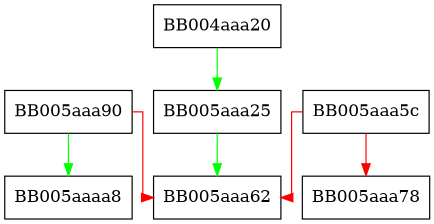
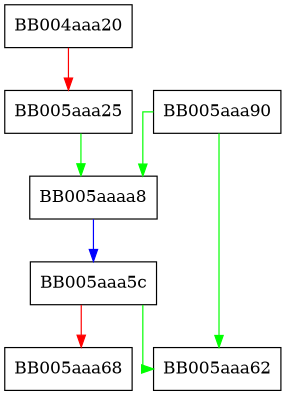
  digraph {
    splines=ortho
    node [shape=box]
    edge [color=red]
    n1 [label=BB004aaa20]
    BB005aaa25
    BB005aaa62
    BB005aaa90
    BB005aaaa8
    BB005aaa5c
-   BB005aaa78
-   n1 -> BB005aaa25 [color=green]
-   BB005aaa25 -> BB005aaa62 [color=green]
-   BB005aaa90 -> BB005aaa62
+   BB005aaa78 [label=BB005aaa68]
+   n1 -> BB005aaa25
+   BB005aaa25 -> BB005aaaa8 [color=green]
+   BB005aaa90 -> BB005aaa62 [color=green]
    BB005aaa90 -> BB005aaaa8 [color=green]
-   BB005aaa5c -> BB005aaa62
+   BB005aaaa8 -> BB005aaa5c [color=blue]
+   BB005aaa5c -> BB005aaa62 [color=green]
    BB005aaa5c -> BB005aaa78
  }
